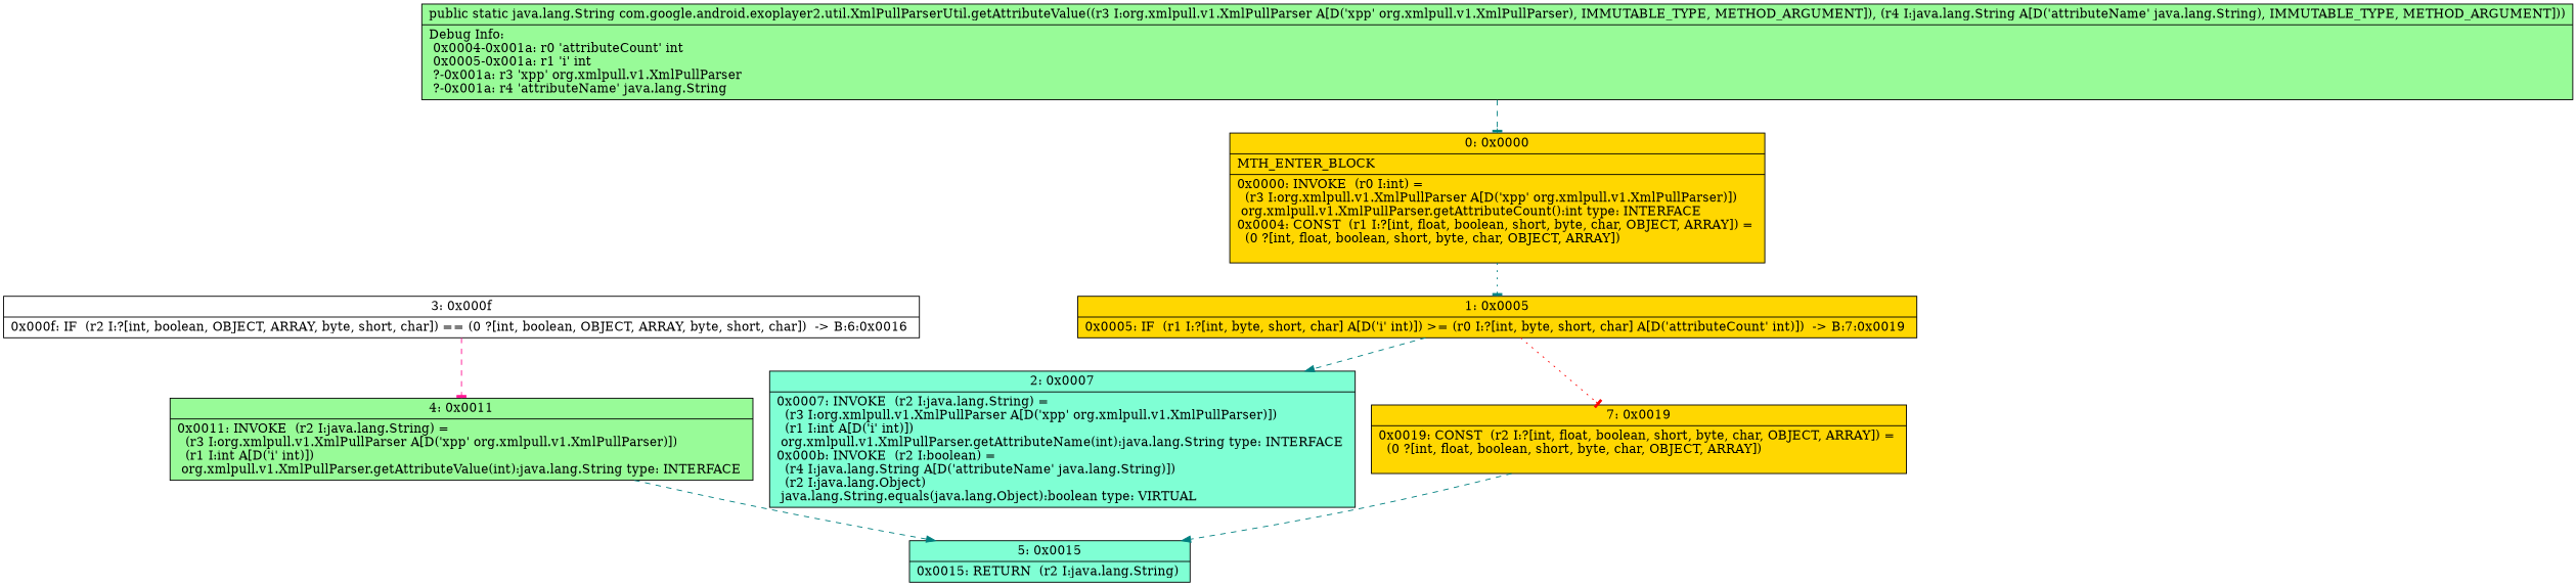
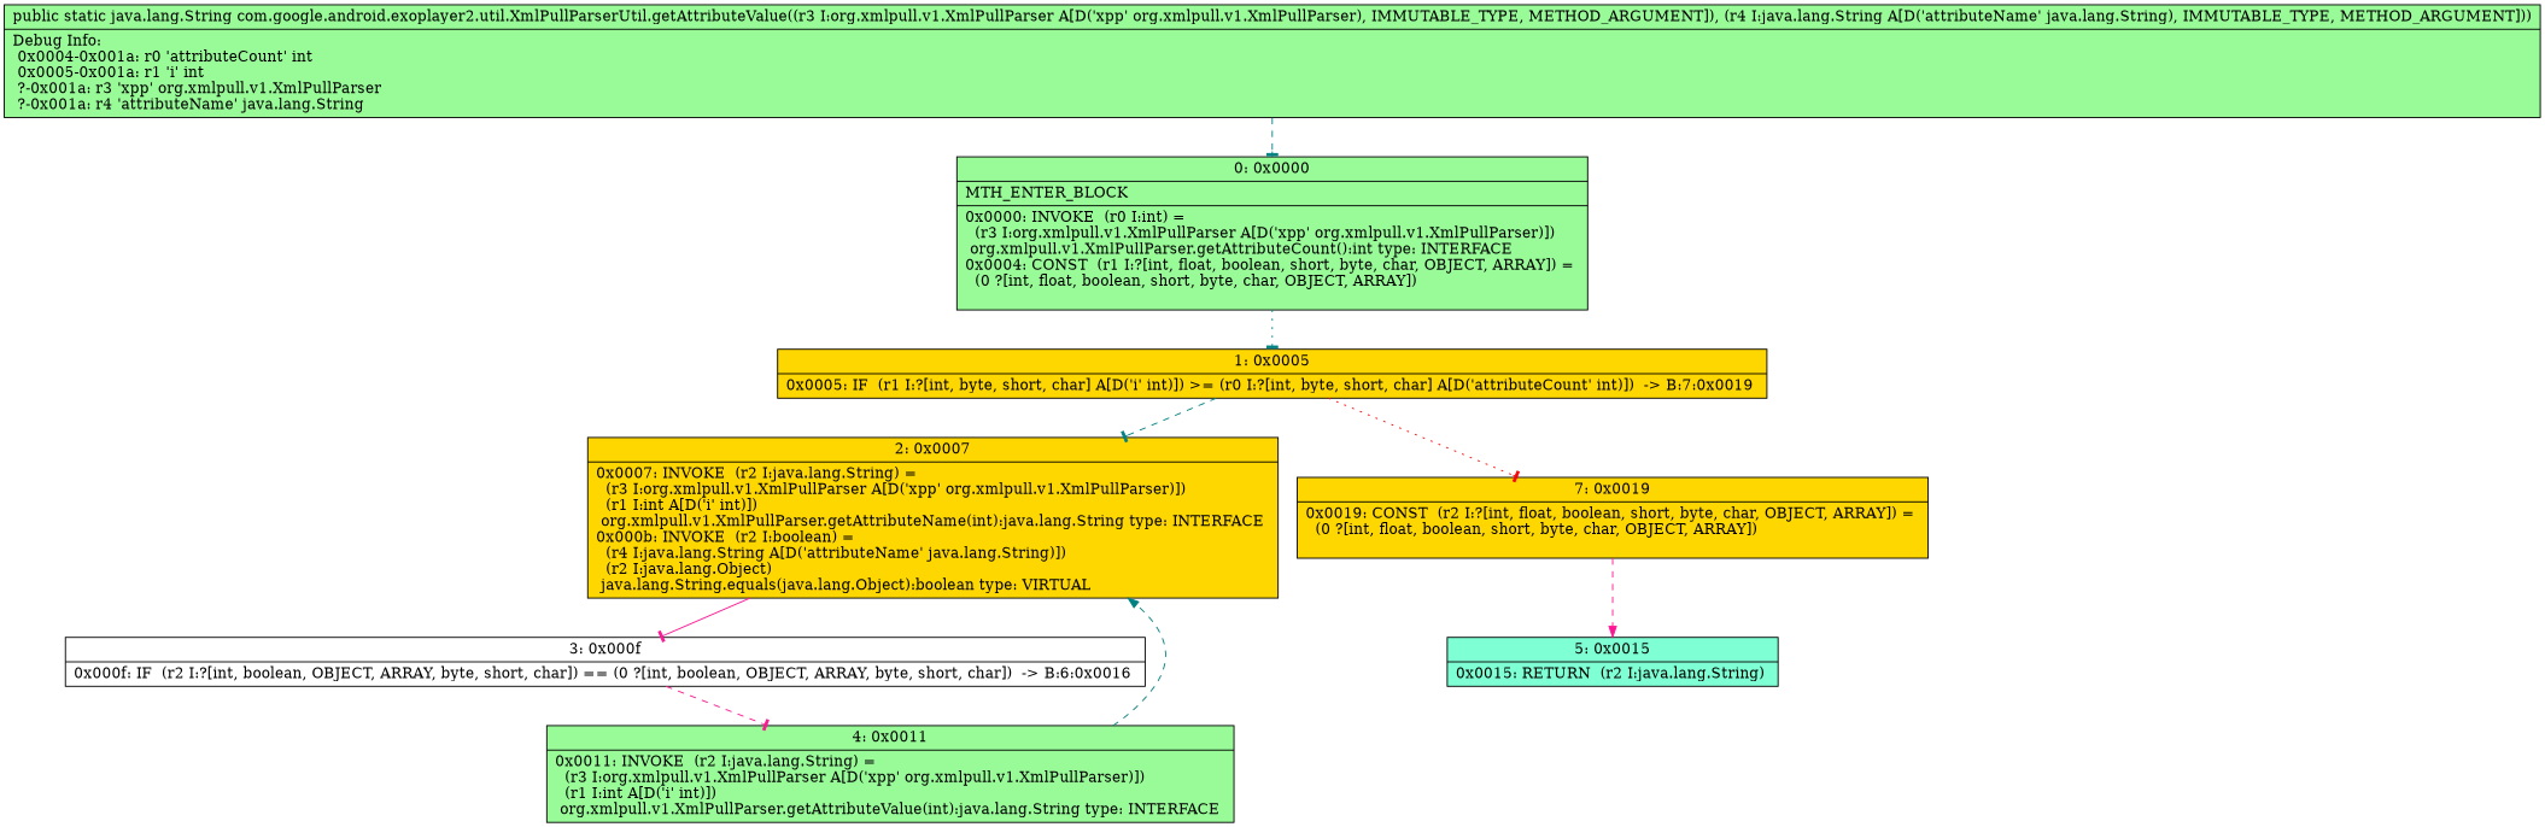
  digraph {
    node [fillcolor=gold shape=record style=filled]
    edge [arrowhead=tee color=teal style=dashed]
-   n1 [label="{0\:\ 0x0000|MTH_ENTER_BLOCK\l|0x0000: INVOKE  (r0 I:int) = \l  (r3 I:org.xmlpull.v1.XmlPullParser A[D('xpp' org.xmlpull.v1.XmlPullParser)])\l org.xmlpull.v1.XmlPullParser.getAttributeCount():int type: INTERFACE \l0x0004: CONST  (r1 I:?[int, float, boolean, short, byte, char, OBJECT, ARRAY]) = \l  (0 ?[int, float, boolean, short, byte, char, OBJECT, ARRAY])\l \l}"]
+   n1 [fillcolor=palegreen label="{0\:\ 0x0000|MTH_ENTER_BLOCK\l|0x0000: INVOKE  (r0 I:int) = \l  (r3 I:org.xmlpull.v1.XmlPullParser A[D('xpp' org.xmlpull.v1.XmlPullParser)])\l org.xmlpull.v1.XmlPullParser.getAttributeCount():int type: INTERFACE \l0x0004: CONST  (r1 I:?[int, float, boolean, short, byte, char, OBJECT, ARRAY]) = \l  (0 ?[int, float, boolean, short, byte, char, OBJECT, ARRAY])\l \l}"]
    n2 [label="{1\:\ 0x0005|0x0005: IF  (r1 I:?[int, byte, short, char] A[D('i' int)]) \>= (r0 I:?[int, byte, short, char] A[D('attributeCount' int)])  \-\> B:7:0x0019 \l}"]
-   n3 [fillcolor=aquamarine label="{2\:\ 0x0007|0x0007: INVOKE  (r2 I:java.lang.String) = \l  (r3 I:org.xmlpull.v1.XmlPullParser A[D('xpp' org.xmlpull.v1.XmlPullParser)])\l  (r1 I:int A[D('i' int)])\l org.xmlpull.v1.XmlPullParser.getAttributeName(int):java.lang.String type: INTERFACE \l0x000b: INVOKE  (r2 I:boolean) = \l  (r4 I:java.lang.String A[D('attributeName' java.lang.String)])\l  (r2 I:java.lang.Object)\l java.lang.String.equals(java.lang.Object):boolean type: VIRTUAL \l}"]
+   n3 [label="{2\:\ 0x0007|0x0007: INVOKE  (r2 I:java.lang.String) = \l  (r3 I:org.xmlpull.v1.XmlPullParser A[D('xpp' org.xmlpull.v1.XmlPullParser)])\l  (r1 I:int A[D('i' int)])\l org.xmlpull.v1.XmlPullParser.getAttributeName(int):java.lang.String type: INTERFACE \l0x000b: INVOKE  (r2 I:boolean) = \l  (r4 I:java.lang.String A[D('attributeName' java.lang.String)])\l  (r2 I:java.lang.Object)\l java.lang.String.equals(java.lang.Object):boolean type: VIRTUAL \l}"]
    n4 [label="{7\:\ 0x0019|0x0019: CONST  (r2 I:?[int, float, boolean, short, byte, char, OBJECT, ARRAY]) = \l  (0 ?[int, float, boolean, short, byte, char, OBJECT, ARRAY])\l \l}"]
    n5 [fillcolor=white label="{3\:\ 0x000f|0x000f: IF  (r2 I:?[int, boolean, OBJECT, ARRAY, byte, short, char]) == (0 ?[int, boolean, OBJECT, ARRAY, byte, short, char])  \-\> B:6:0x0016 \l}"]
    n6 [fillcolor=aquamarine label="{5\:\ 0x0015|0x0015: RETURN  (r2 I:java.lang.String) \l}"]
    n7 [fillcolor=palegreen label="{4\:\ 0x0011|0x0011: INVOKE  (r2 I:java.lang.String) = \l  (r3 I:org.xmlpull.v1.XmlPullParser A[D('xpp' org.xmlpull.v1.XmlPullParser)])\l  (r1 I:int A[D('i' int)])\l org.xmlpull.v1.XmlPullParser.getAttributeValue(int):java.lang.String type: INTERFACE \l}"]
    n8 [fillcolor=palegreen label="{public static java.lang.String com.google.android.exoplayer2.util.XmlPullParserUtil.getAttributeValue((r3 I:org.xmlpull.v1.XmlPullParser A[D('xpp' org.xmlpull.v1.XmlPullParser), IMMUTABLE_TYPE, METHOD_ARGUMENT]), (r4 I:java.lang.String A[D('attributeName' java.lang.String), IMMUTABLE_TYPE, METHOD_ARGUMENT]))  | Debug Info:\l  0x0004\-0x001a: r0 'attributeCount' int\l  0x0005\-0x001a: r1 'i' int\l  ?\-0x001a: r3 'xpp' org.xmlpull.v1.XmlPullParser\l  ?\-0x001a: r4 'attributeName' java.lang.String\l}"]
    n1 -> n2 [style=dotted]
-   n2 -> n3 [arrowhead=normal]
+   n2 -> n3
    n2 -> n4 [color=red style=dotted]
-   n4 -> n6 [arrowhead=normal]
+   n3 -> n5 [color=deeppink style=solid]
+   n4 -> n6 [arrowhead=normal color=deeppink]
    n5 -> n7 [color=deeppink]
-   n7 -> n6 [arrowhead=normal]
+   n7 -> n3 [arrowhead=normal]
    n8 -> n1
  }
